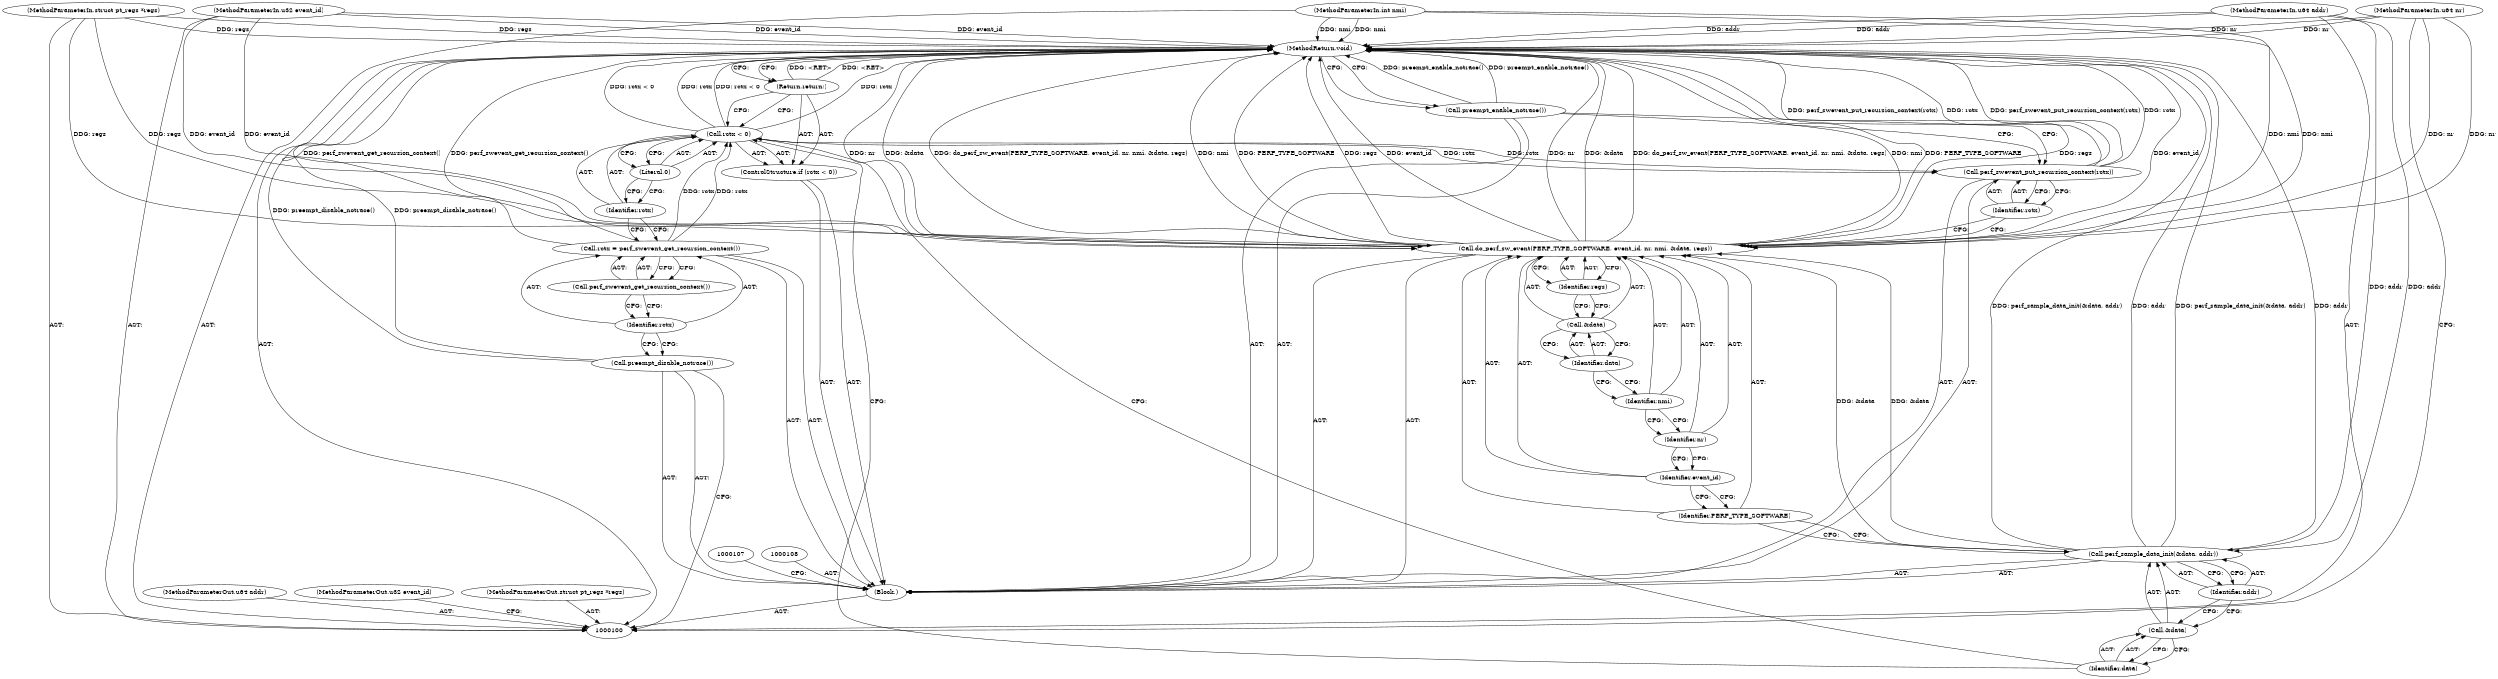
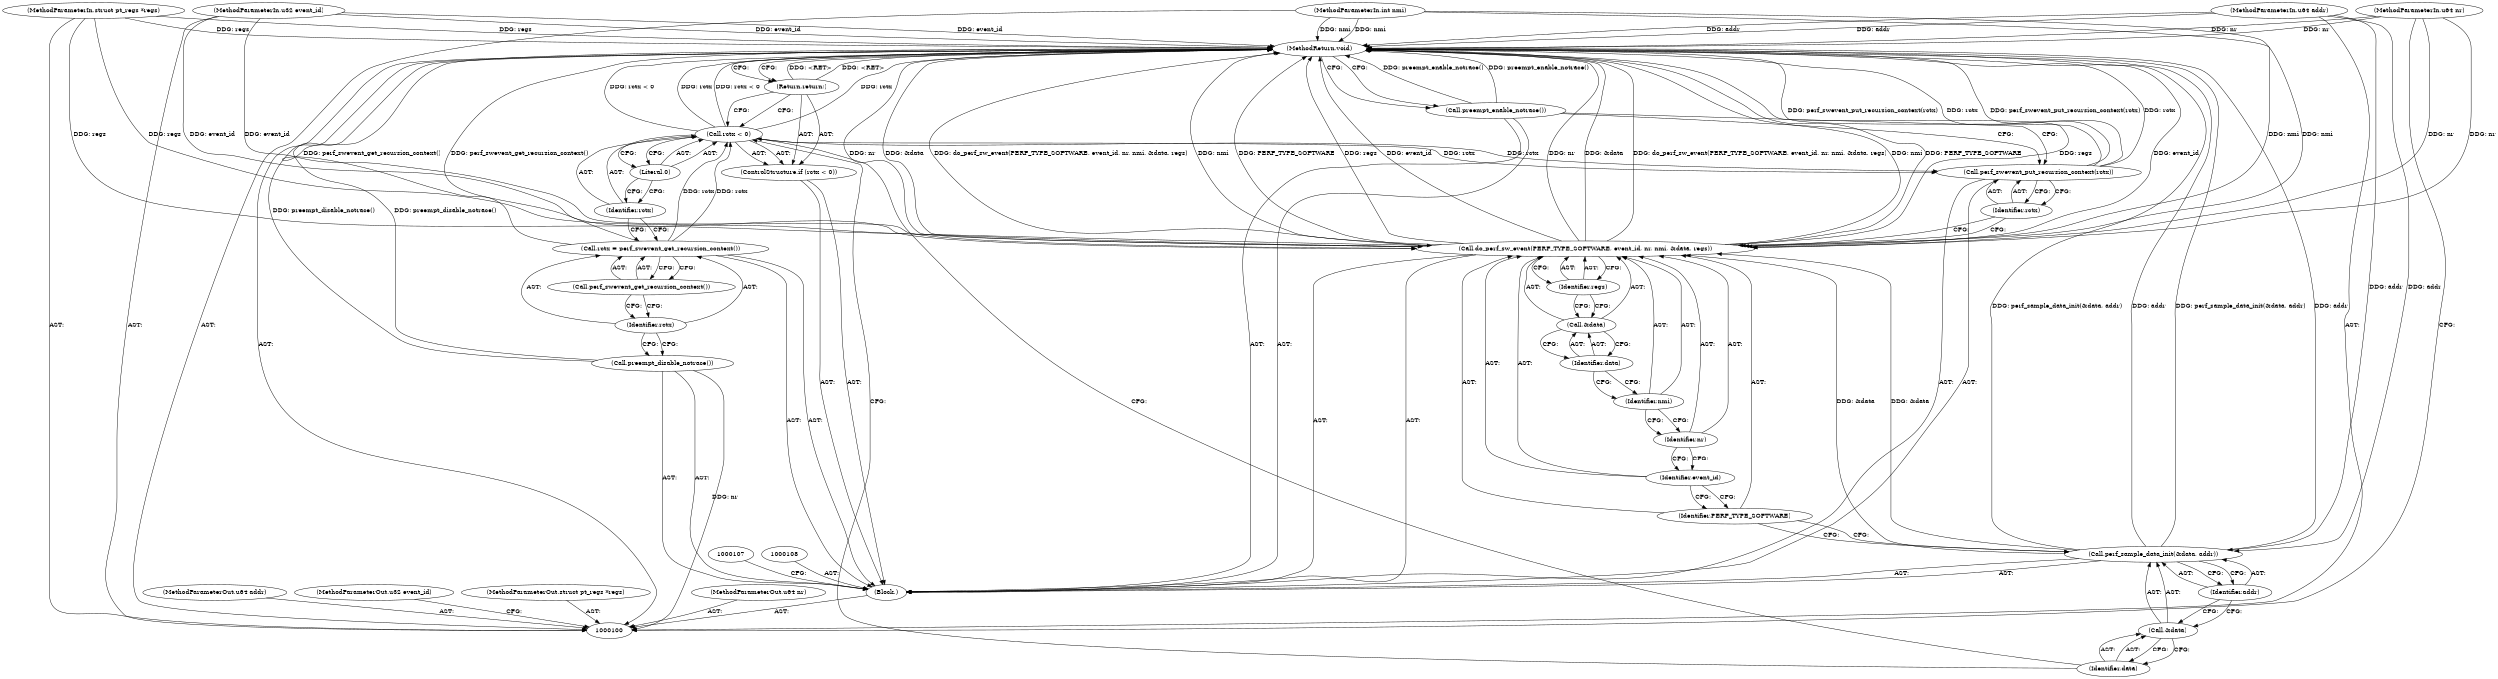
  digraph {
    n1 [label="(MethodReturn,void)"]
    n2 [label="(Return,return;)"]
    n3 [label="(Call,preempt_enable_notrace())"]
    1000100
    n5 [label="(ControlStructure,if (rctx < 0))"]
    n6 [label="(Call,rctx < 0)"]
    n7 [label="(Block,)"]
    n8 [label="(Call,perf_swevent_put_recursion_context(rctx))"]
    n9 [label="(MethodParameterIn,u32 event_id)"]
    n10 [label="(Call,do_perf_sw_event(PERF_TYPE_SOFTWARE, event_id, nr, nmi, &data, regs))"]
    n11 [label="(Identifier,regs)"]
    n12 [label="(MethodParameterOut,u32 event_id)"]
    n13 [label="(MethodParameterIn,u64 nr)"]
+   n14 [label="(MethodParameterOut,u64 nr)"]
    n15 [label="(MethodParameterIn,int nmi)"]
    n16 [label="(Literal,0)"]
    n17 [label="(Call,perf_sample_data_init(&data, addr))"]
    n18 [label="(Identifier,addr)"]
    n19 [label="(Call,&data)"]
    n20 [label="(Identifier,data)"]
    n21 [label="(Call,&data)"]
    n22 [label="(Identifier,PERF_TYPE_SOFTWARE)"]
    n23 [label="(Identifier,event_id)"]
    n24 [label="(Identifier,nr)"]
    n25 [label="(Identifier,nmi)"]
    n26 [label="(Identifier,data)"]
    n27 [label="(Identifier,rctx)"]
    n28 [label="(MethodParameterIn,u64 addr)"]
    n29 [label="(MethodParameterOut,u64 addr)"]
    n30 [label="(MethodParameterIn,struct pt_regs *regs)"]
    n31 [label="(MethodParameterOut,struct pt_regs *regs)"]
    n32 [label="(Call,preempt_disable_notrace())"]
    n33 [label="(Call,rctx = perf_swevent_get_recursion_context())"]
    n34 [label="(Call,perf_swevent_get_recursion_context())"]
    n35 [label="(Identifier,rctx)"]
    n36 [label="(Identifier,rctx)"]
    1000107
    1000108
    n1 -> n2 [label="CFG: "]
    n1 -> n2 [label="CFG: "]
    n1 -> n3 [label="CFG: "]
    n1 -> n3 [label="CFG: "]
    n1 -> 1000100 [label="AST: "]
    n2 -> n1 [label="DDG: <RET>"]
    n2 -> n1 [label="DDG: <RET>"]
    n2 -> n5 [label="AST: "]
    n2 -> n5 [label="AST: "]
    n2 -> n6 [label="CFG: "]
    n2 -> n6 [label="CFG: "]
    n3 -> n1 [label="DDG: preempt_enable_notrace()"]
    n3 -> n1 [label="DDG: preempt_enable_notrace()"]
    n3 -> n7 [label="AST: "]
    n3 -> n7 [label="AST: "]
    n3 -> n8 [label="CFG: "]
    n3 -> n8 [label="CFG: "]
    n5 -> n7 [label="AST: "]
    n5 -> n7 [label="AST: "]
    n6 -> n1 [label="DDG: rctx < 0"]
    n6 -> n1 [label="DDG: rctx"]
    n6 -> n1 [label="DDG: rctx < 0"]
    n6 -> n1 [label="DDG: rctx"]
    n6 -> n5 [label="AST: "]
    n6 -> n5 [label="AST: "]
    n6 -> n8 [label="DDG: rctx"]
    n6 -> n8 [label="DDG: rctx"]
    n6 -> n16 [label="CFG: "]
    n6 -> n16 [label="CFG: "]
    n7 -> 1000100 [label="AST: "]
    n8 -> n1 [label="DDG: perf_swevent_put_recursion_context(rctx)"]
    n8 -> n1 [label="DDG: rctx"]
    n8 -> n1 [label="DDG: perf_swevent_put_recursion_context(rctx)"]
    n8 -> n1 [label="DDG: rctx"]
    n8 -> n7 [label="AST: "]
    n8 -> n7 [label="AST: "]
    n8 -> n27 [label="CFG: "]
    n8 -> n27 [label="CFG: "]
    n9 -> n1 [label="DDG: event_id"]
    n9 -> n1 [label="DDG: event_id"]
    n9 -> 1000100 [label="AST: "]
    n9 -> n10 [label="DDG: event_id"]
    n9 -> n10 [label="DDG: event_id"]
    n10 -> n1 [label="DDG: nr"]
    n10 -> n1 [label="DDG: &data"]
    n10 -> n1 [label="DDG: do_perf_sw_event(PERF_TYPE_SOFTWARE, event_id, nr, nmi, &data, regs)"]
    n10 -> n1 [label="DDG: nmi"]
    n10 -> n1 [label="DDG: PERF_TYPE_SOFTWARE"]
    n10 -> n1 [label="DDG: regs"]
    n10 -> n1 [label="DDG: event_id"]
    n10 -> n1 [label="DDG: nr"]
    n10 -> n1 [label="DDG: &data"]
    n10 -> n1 [label="DDG: do_perf_sw_event(PERF_TYPE_SOFTWARE, event_id, nr, nmi, &data, regs)"]
    n10 -> n1 [label="DDG: nmi"]
    n10 -> n1 [label="DDG: PERF_TYPE_SOFTWARE"]
    n10 -> n1 [label="DDG: regs"]
    n10 -> n1 [label="DDG: event_id"]
    n10 -> n7 [label="AST: "]
    n10 -> n7 [label="AST: "]
    n10 -> n11 [label="CFG: "]
    n10 -> n11 [label="CFG: "]
    n11 -> n10 [label="AST: "]
    n11 -> n10 [label="AST: "]
    n11 -> n21 [label="CFG: "]
    n11 -> n21 [label="CFG: "]
    n12 -> 1000100 [label="CFG: "]
    n13 -> n1 [label="DDG: nr"]
    n13 -> n1 [label="DDG: nr"]
    n13 -> 1000100 [label="CFG: "]
    n13 -> n10 [label="DDG: nr"]
    n13 -> n10 [label="DDG: nr"]
+   n14 -> 1000100 [label="AST: "]
    n15 -> n1 [label="DDG: nmi"]
    n15 -> n1 [label="DDG: nmi"]
    n15 -> 1000100 [label="AST: "]
    n15 -> n10 [label="DDG: nmi"]
    n15 -> n10 [label="DDG: nmi"]
    n16 -> n6 [label="AST: "]
    n16 -> n6 [label="AST: "]
    n16 -> n36 [label="CFG: "]
    n16 -> n36 [label="CFG: "]
    n17 -> n1 [label="DDG: perf_sample_data_init(&data, addr)"]
    n17 -> n1 [label="DDG: addr"]
    n17 -> n1 [label="DDG: perf_sample_data_init(&data, addr)"]
    n17 -> n1 [label="DDG: addr"]
    n17 -> n7 [label="AST: "]
    n17 -> n7 [label="AST: "]
    n17 -> n10 [label="DDG: &data"]
    n17 -> n10 [label="DDG: &data"]
    n17 -> n18 [label="CFG: "]
    n17 -> n18 [label="CFG: "]
    n18 -> n17 [label="AST: "]
    n18 -> n17 [label="AST: "]
    n18 -> n19 [label="CFG: "]
    n18 -> n19 [label="CFG: "]
    n19 -> n17 [label="AST: "]
    n19 -> n17 [label="AST: "]
    n19 -> n20 [label="CFG: "]
    n19 -> n20 [label="CFG: "]
    n20 -> n6 [label="CFG: "]
    n20 -> n6 [label="CFG: "]
    n20 -> n19 [label="AST: "]
    n20 -> n19 [label="AST: "]
    n21 -> n10 [label="AST: "]
    n21 -> n10 [label="AST: "]
    n21 -> n26 [label="CFG: "]
    n21 -> n26 [label="CFG: "]
    n22 -> n10 [label="AST: "]
    n22 -> n10 [label="AST: "]
    n22 -> n17 [label="CFG: "]
    n22 -> n17 [label="CFG: "]
    n23 -> n10 [label="AST: "]
    n23 -> n10 [label="AST: "]
    n23 -> n22 [label="CFG: "]
    n23 -> n22 [label="CFG: "]
    n24 -> n10 [label="AST: "]
    n24 -> n10 [label="AST: "]
    n24 -> n23 [label="CFG: "]
    n24 -> n23 [label="CFG: "]
    n25 -> n10 [label="AST: "]
    n25 -> n10 [label="AST: "]
    n25 -> n24 [label="CFG: "]
    n25 -> n24 [label="CFG: "]
    n26 -> n21 [label="AST: "]
    n26 -> n21 [label="AST: "]
    n26 -> n25 [label="CFG: "]
    n26 -> n25 [label="CFG: "]
    n27 -> n8 [label="AST: "]
    n27 -> n8 [label="AST: "]
    n27 -> n10 [label="CFG: "]
    n27 -> n10 [label="CFG: "]
    n28 -> n1 [label="DDG: addr"]
    n28 -> n1 [label="DDG: addr"]
    n28 -> 1000100 [label="AST: "]
    n28 -> n17 [label="DDG: addr"]
    n28 -> n17 [label="DDG: addr"]
    n29 -> 1000100 [label="AST: "]
    n30 -> n1 [label="DDG: regs"]
    n30 -> n1 [label="DDG: regs"]
    n30 -> 1000100 [label="AST: "]
    n30 -> n10 [label="DDG: regs"]
    n30 -> n10 [label="DDG: regs"]
    n31 -> 1000100 [label="AST: "]
    n32 -> n1 [label="DDG: preempt_disable_notrace()"]
    n32 -> n1 [label="DDG: preempt_disable_notrace()"]
-   n32 -> 1000100 [label="CFG: "]
+   n32 -> 1000100 [label="DDG: nr"]
    n32 -> n7 [label="AST: "]
    n32 -> n7 [label="AST: "]
    n33 -> n1 [label="DDG: perf_swevent_get_recursion_context()"]
    n33 -> n1 [label="DDG: perf_swevent_get_recursion_context()"]
    n33 -> n6 [label="DDG: rctx"]
    n33 -> n6 [label="DDG: rctx"]
    n33 -> n7 [label="AST: "]
    n33 -> n7 [label="AST: "]
    n33 -> n34 [label="CFG: "]
    n33 -> n34 [label="CFG: "]
    n34 -> n33 [label="AST: "]
    n34 -> n33 [label="AST: "]
    n34 -> n35 [label="CFG: "]
    n34 -> n35 [label="CFG: "]
    n35 -> n32 [label="CFG: "]
    n35 -> n32 [label="CFG: "]
    n35 -> n33 [label="AST: "]
    n35 -> n33 [label="AST: "]
    n36 -> n6 [label="AST: "]
    n36 -> n6 [label="AST: "]
    n36 -> n33 [label="CFG: "]
    n36 -> n33 [label="CFG: "]
    1000107 -> n7 [label="CFG: "]
    1000108 -> n7 [label="AST: "]
  }
